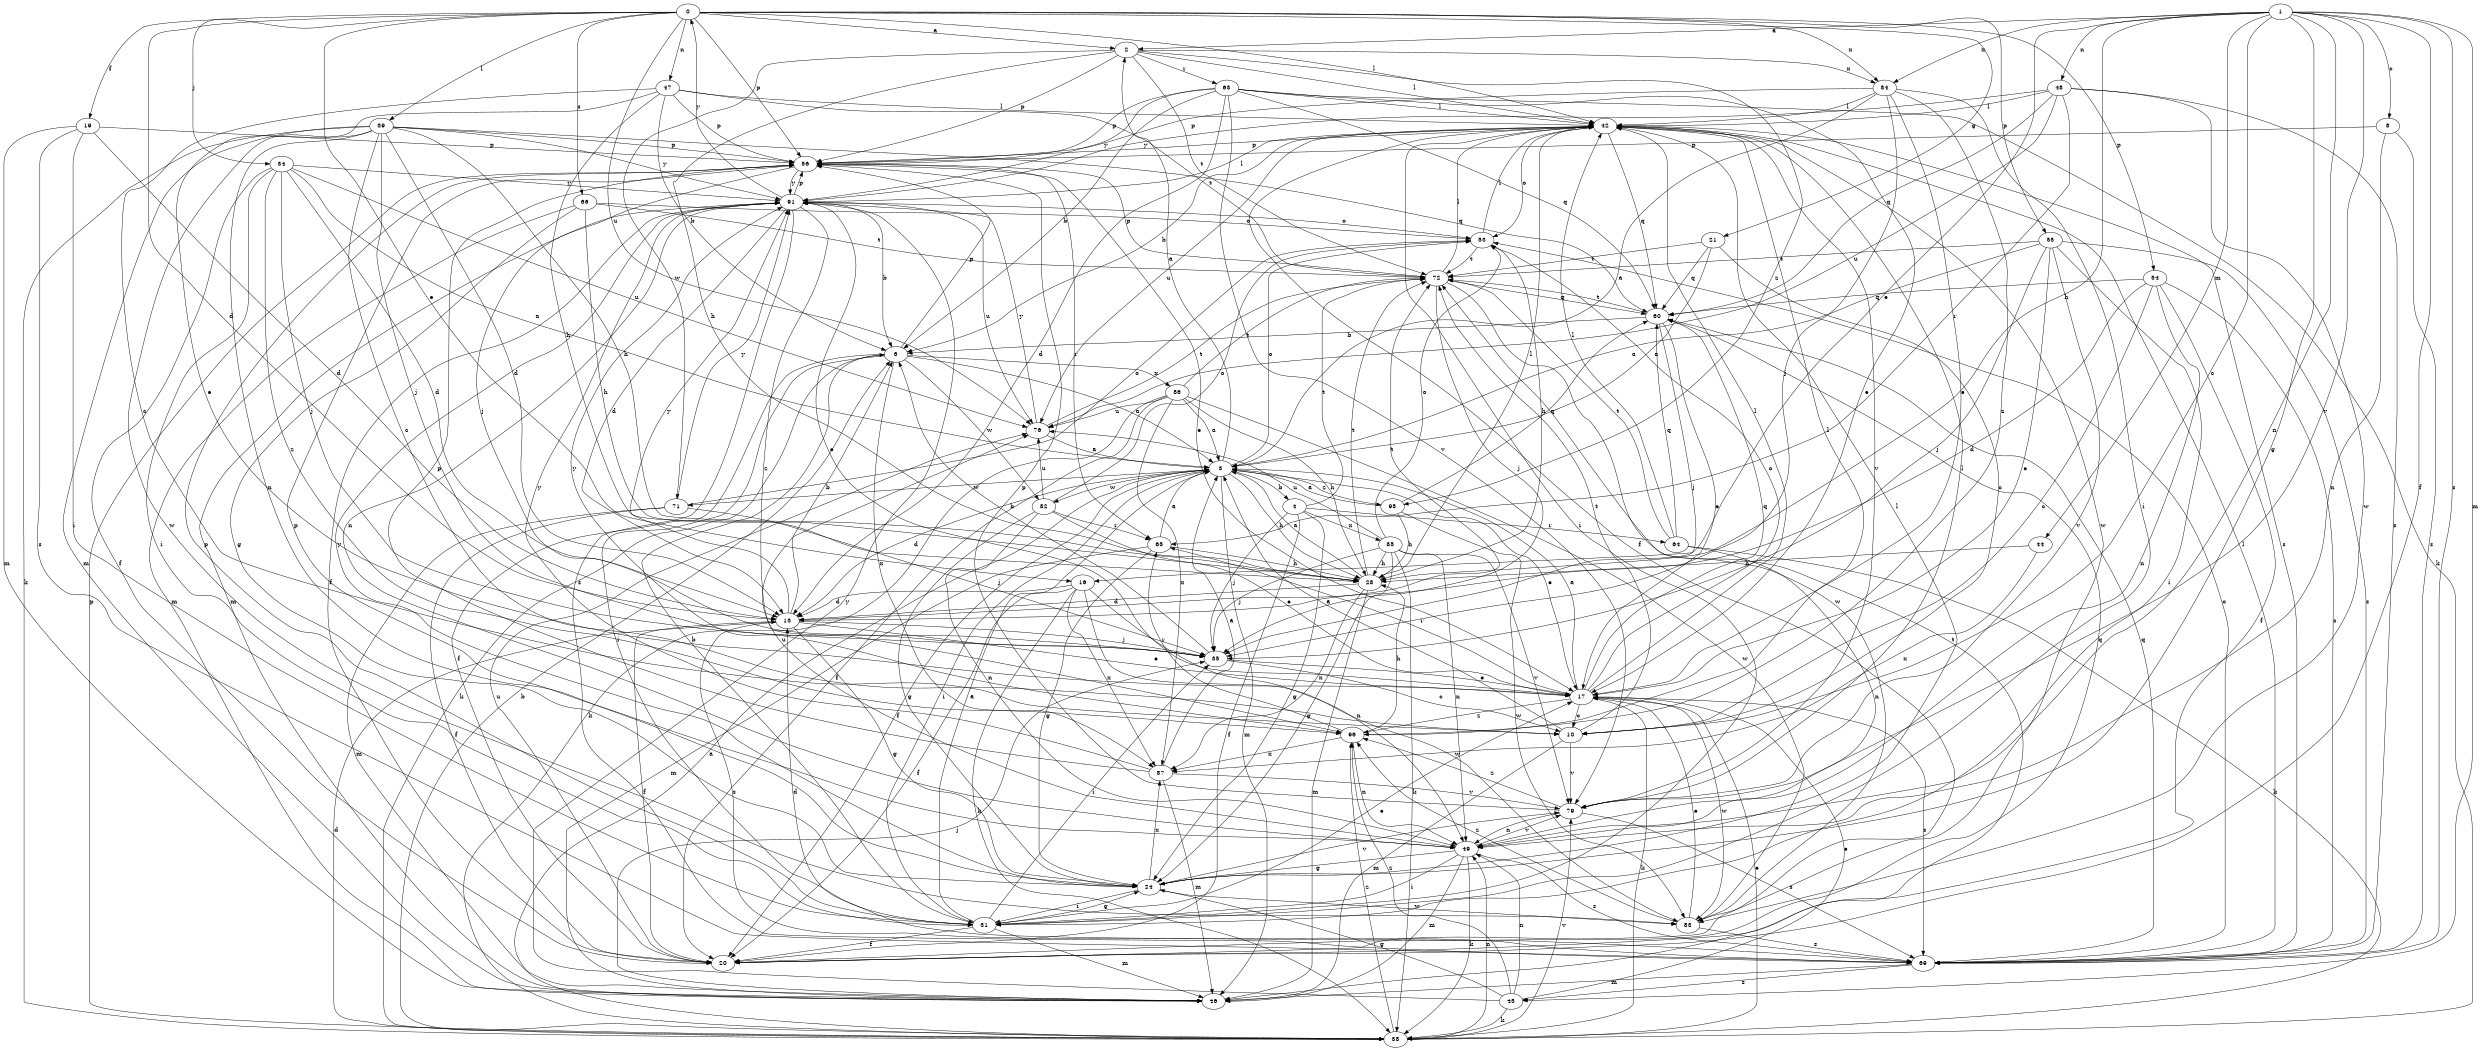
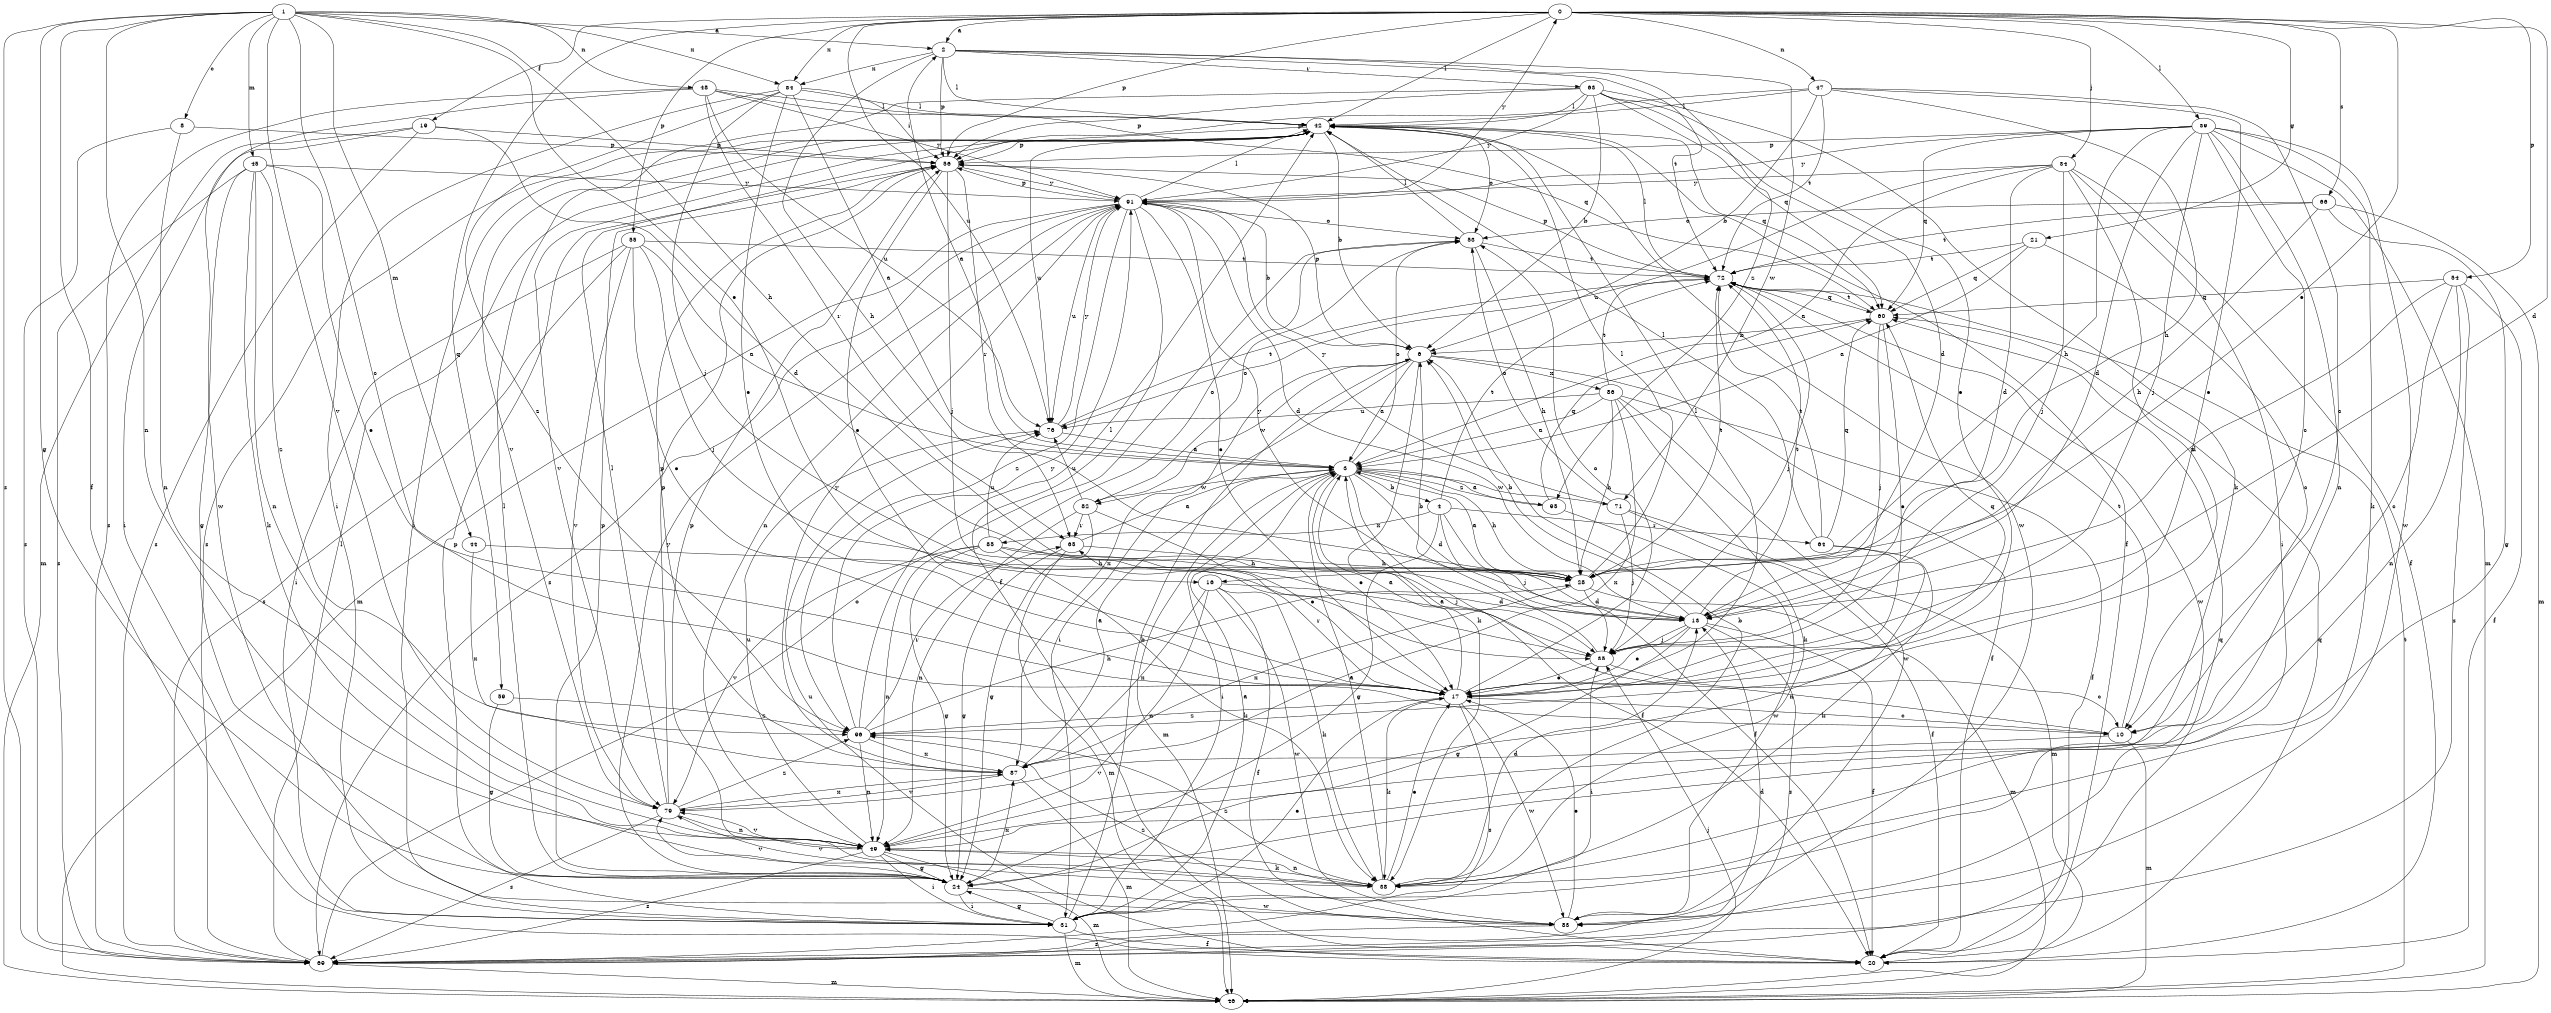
  strict digraph {
    0
    2
    13
    16
    19
    21
    34
    39
    42
    47
    54
    55
    56
+   59
    66
    76
    84
    28
    63
    72
    n21 [label=71]
    95
    91
    20
    24
    69
    17
    35
    6
    49
    38
    87
    83
    31
    46
    10
    3
    60
    96
    79
    53
    65
    1
    8
    44
    45
    48
    4
    82
    64
    85
    86
    0 -> 2 [label=a]
    0 -> 13 [label=d]
    0 -> 16 [label=e]
    0 -> 19 [label=f]
    0 -> 21 [label=g]
    0 -> 34 [label=j]
    0 -> 39 [label=l]
    0 -> 42 [label=l]
    0 -> 47 [label=n]
    0 -> 54 [label=p]
    0 -> 55 [label=p]
    0 -> 56 [label=p]
+   0 -> 59 [label=q]
    0 -> 66 [label=s]
    0 -> 76 [label=u]
    0 -> 84 [label=x]
    2 -> 42 [label=l]
    2 -> 56 [label=p]
    2 -> 84 [label=x]
    2 -> 28 [label=h]
    2 -> 63 [label=r]
    2 -> 72 [label=t]
    2 -> n21 [label=w]
    2 -> 95 [label=z]
    13 -> 72 [label=t]
    13 -> 91 [label=y]
    13 -> 20 [label=f]
    13 -> 24 [label=g]
    13 -> 69 [label=s]
    13 -> 17 [label=e]
    13 -> 35 [label=j]
    13 -> 6 [label=b]
    16 -> 13 [label=d]
    16 -> 20 [label=f]
    16 -> 49 [label=n]
    16 -> 38 [label=k]
    16 -> 87 [label=x]
    16 -> 83 [label=w]
    19 -> 13 [label=d]
    19 -> 56 [label=p]
    19 -> 69 [label=s]
    19 -> 31 [label=i]
    19 -> 46 [label=m]
    21 -> 72 [label=t]
    21 -> 10 [label=c]
    21 -> 3 [label=a]
    21 -> 60 [label=q]
    34 -> 13 [label=d]
    34 -> 76 [label=u]
    34 -> 91 [label=y]
    34 -> 20 [label=f]
    34 -> 35 [label=j]
    34 -> 31 [label=i]
    34 -> 3 [label=a]
    34 -> 96 [label=z]
    39 -> 13 [label=d]
    39 -> 56 [label=p]
    39 -> 28 [label=h]
    39 -> 91 [label=y]
    39 -> 35 [label=j]
    39 -> 49 [label=n]
    39 -> 38 [label=k]
    39 -> 83 [label=w]
    39 -> 46 [label=m]
    39 -> 10 [label=c]
    39 -> 60 [label=q]
    42 -> 56 [label=p]
    42 -> 76 [label=u]
    42 -> 20 [label=f]
    42 -> 69 [label=s]
    42 -> 6 [label=b]
    42 -> 83 [label=w]
    42 -> 31 [label=i]
    42 -> 60 [label=q]
    42 -> 79 [label=v]
    42 -> 53 [label=o]
    47 -> 42 [label=l]
    47 -> 56 [label=p]
    47 -> 28 [label=h]
    47 -> 72 [label=t]
    47 -> 17 [label=e]
    47 -> 6 [label=b]
    47 -> 10 [label=c]
    54 -> 13 [label=d]
    54 -> 20 [label=f]
    54 -> 69 [label=s]
    54 -> 49 [label=n]
    54 -> 10 [label=c]
    54 -> 60 [label=q]
    55 -> 72 [label=t]
    55 -> 69 [label=s]
    55 -> 17 [label=e]
    55 -> 35 [label=j]
    55 -> 31 [label=i]
    55 -> 3 [label=a]
    55 -> 79 [label=v]
    56 -> 91 [label=y]
    56 -> 17 [label=e]
    56 -> 35 [label=j]
    56 -> 65 [label=r]
+   59 -> 24 [label=g]
+   59 -> 96 [label=z]
    66 -> 28 [label=h]
    66 -> 72 [label=t]
    66 -> 24 [label=g]
    66 -> 46 [label=m]
    66 -> 53 [label=o]
    76 -> 72 [label=t]
    76 -> 91 [label=y]
    76 -> 3 [label=a]
    84 -> 42 [label=l]
-   84 -> 56 [label=p]
+   84 -> 56 [label=i]
    84 -> 17 [label=e]
    84 -> 35 [label=j]
    84 -> 31 [label=i]
    84 -> 3 [label=a]
    84 -> 96 [label=z]
    28 -> 13 [label=d]
    28 -> 42 [label=l]
    28 -> 72 [label=t]
    28 -> 87 [label=x]
    28 -> 46 [label=m]
    28 -> 3 [label=a]
    63 -> 13 [label=d]
    63 -> 42 [label=l]
    63 -> 56 [label=p]
    63 -> 91 [label=y]
    63 -> 17 [label=e]
    63 -> 6 [label=b]
    63 -> 38 [label=k]
    63 -> 60 [label=q]
    63 -> 79 [label=v]
    72 -> 42 [label=l]
    72 -> 56 [label=p]
    72 -> 35 [label=j]
    72 -> 83 [label=w]
    72 -> 60 [label=q]
    n21 -> 91 [label=y]
    n21 -> 20 [label=f]
    n21 -> 35 [label=j]
    n21 -> 46 [label=m]
    n21 -> 53 [label=o]
-   95 -> 28 [label=h]
    95 -> 83 [label=w]
    95 -> 3 [label=a]
    95 -> 60 [label=q]
    91 -> 0 [label=y]
    91 -> 13 [label=d]
    91 -> 42 [label=l]
    91 -> 56 [label=p]
    91 -> 76 [label=u]
    91 -> 20 [label=f]
    91 -> 69 [label=s]
    91 -> 17 [label=e]
    91 -> 6 [label=b]
    91 -> 49 [label=n]
    91 -> 46 [label=m]
    91 -> 96 [label=z]
    91 -> 53 [label=o]
    20 -> 76 [label=u]
    20 -> 60 [label=q]
    24 -> 42 [label=l]
    24 -> 56 [label=p]
    24 -> 91 [label=y]
    24 -> 87 [label=x]
    24 -> 83 [label=w]
    24 -> 31 [label=i]
    24 -> 79 [label=v]
    69 -> 13 [label=d]
    69 -> 42 [label=l]
    69 -> 46 [label=m]
    69 -> 60 [label=q]
    69 -> 53 [label=o]
    17 -> 42 [label=l]
    17 -> 69 [label=s]
    17 -> 38 [label=k]
    17 -> 83 [label=w]
    17 -> 10 [label=c]
    17 -> 3 [label=a]
    17 -> 60 [label=q]
    17 -> 96 [label=z]
    17 -> 53 [label=o]
    17 -> 65 [label=r]
    35 -> 17 [label=e]
    35 -> 6 [label=b]
    35 -> 10 [label=c]
    6 -> 56 [label=p]
    6 -> 20 [label=f]
    6 -> 38 [label=k]
    6 -> 87 [label=x]
    6 -> 31 [label=i]
    6 -> 3 [label=a]
    6 -> 82 [label=w]
    6 -> 86 [label=x]
    49 -> 76 [label=u]
    49 -> 24 [label=g]
    49 -> 69 [label=s]
    49 -> 38 [label=k]
    49 -> 31 [label=i]
    49 -> 46 [label=m]
    49 -> 79 [label=v]
    38 -> 13 [label=d]
    38 -> 56 [label=p]
    38 -> 17 [label=e]
    38 -> 6 [label=b]
    38 -> 49 [label=n]
    38 -> 3 [label=a]
    38 -> 96 [label=z]
    38 -> 79 [label=v]
    87 -> 56 [label=p]
    87 -> 91 [label=y]
    87 -> 46 [label=m]
    87 -> 3 [label=a]
    87 -> 79 [label=v]
    83 -> 69 [label=s]
    83 -> 17 [label=e]
    83 -> 96 [label=z]
    31 -> 56 [label=p]
    31 -> 20 [label=f]
    31 -> 24 [label=g]
    31 -> 17 [label=e]
    31 -> 35 [label=i]
    31 -> 6 [label=b]
    31 -> 46 [label=m]
    31 -> 3 [label=a]
    46 -> 72 [label=t]
    46 -> 35 [label=j]
    10 -> 72 [label=t]
    10 -> 46 [label=m]
    10 -> 3 [label=a]
    10 -> 79 [label=v]
    3 -> 2 [label=a]
    3 -> 13 [label=d]
    3 -> 28 [label=h]
    3 -> n21 [label=w]
    3 -> 95 [label=z]
    3 -> 20 [label=f]
    3 -> 17 [label=e]
    3 -> 31 [label=i]
    3 -> 46 [label=m]
    3 -> 53 [label=o]
    3 -> 4 [label=b]
    3 -> 82 [label=w]
    60 -> 72 [label=t]
    60 -> 17 [label=e]
    60 -> 35 [label=j]
    60 -> 6 [label=b]
    96 -> 42 [label=l]
    96 -> 28 [label=h]
    96 -> 91 [label=y]
    96 -> 49 [label=n]
    96 -> 87 [label=x]
    96 -> 65 [label=r]
    79 -> 42 [label=l]
    79 -> 56 [label=p]
    79 -> 69 [label=s]
    79 -> 49 [label=n]
+   79 -> 87 [label=x]
    79 -> 96 [label=z]
    53 -> 42 [label=l]
    53 -> 28 [label=h]
    53 -> 72 [label=t]
    65 -> 28 [label=h]
    65 -> 24 [label=g]
    65 -> 46 [label=m]
    65 -> 3 [label=a]
    1 -> 2 [label=a]
    1 -> 16 [label=e]
    1 -> 84 [label=x]
    1 -> 28 [label=h]
    1 -> 20 [label=f]
    1 -> 24 [label=g]
    1 -> 69 [label=s]
    1 -> 49 [label=n]
    1 -> 10 [label=c]
    1 -> 79 [label=v]
    1 -> 8 [label=c]
    1 -> 44 [label=m]
    1 -> 45 [label=m]
    1 -> 48 [label=n]
    8 -> 56 [label=p]
    8 -> 69 [label=s]
    8 -> 49 [label=n]
    44 -> 28 [label=h]
    44 -> 87 [label=x]
    45 -> 91 [label=y]
    45 -> 24 [label=g]
-   69 -> 45 [label=s]
+   45 -> 69 [label=s]
    45 -> 17 [label=e]
    45 -> 49 [label=n]
    45 -> 38 [label=k]
    45 -> 96 [label=z]
    48 -> 42 [label=l]
    48 -> 76 [label=u]
    48 -> 91 [label=y]
    48 -> 69 [label=s]
    48 -> 83 [label=w]
    48 -> 60 [label=q]
    48 -> 65 [label=r]
    4 -> 72 [label=t]
    4 -> 20 [label=f]
    4 -> 24 [label=g]
    4 -> 35 [label=j]
    4 -> 64 [label=r]
    4 -> 85 [label=x]
    82 -> 76 [label=u]
    82 -> 24 [label=g]
    82 -> 17 [label=e]
    82 -> 49 [label=n]
    82 -> 53 [label=o]
    82 -> 65 [label=r]
    64 -> 42 [label=l]
    64 -> 72 [label=t]
    64 -> 49 [label=n]
    64 -> 38 [label=k]
    64 -> 60 [label=q]
    85 -> 76 [label=u]
    85 -> 28 [label=h]
    85 -> 24 [label=g]
    85 -> 35 [label=j]
    85 -> 49 [label=n]
    85 -> 38 [label=k]
    85 -> 79 [label=v]
    85 -> 53 [label=o]
    86 -> 76 [label=u]
    86 -> 28 [label=h]
    86 -> 72 [label=t]
    86 -> 20 [label=f]
    86 -> 38 [label=k]
    86 -> 87 [label=x]
    86 -> 83 [label=w]
    86 -> 3 [label=a]
  }
